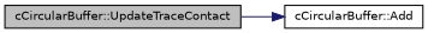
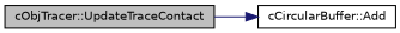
  digraph {
    rankdir=LR
    node [color=black fontname=Helvetica fontsize=10 shape=record style=filled]
-   n1 [fillcolor=grey75 fontcolor=black height=0.2 label="cCircularBuffer::UpdateTraceContact" width=0.4]
+   n1 [fillcolor=grey75 fontcolor=black height=0.2 label="cObjTracer::UpdateTraceContact" width=0.4]
    n2 [fillcolor=white height=0.2 label="cCircularBuffer::Add" width=0.4]
    n1 -> n2 [color=midnightblue fontname=Helvetica fontsize=10 labelfontname=Helvetica labelfontsize=10 style=solid]
  }
